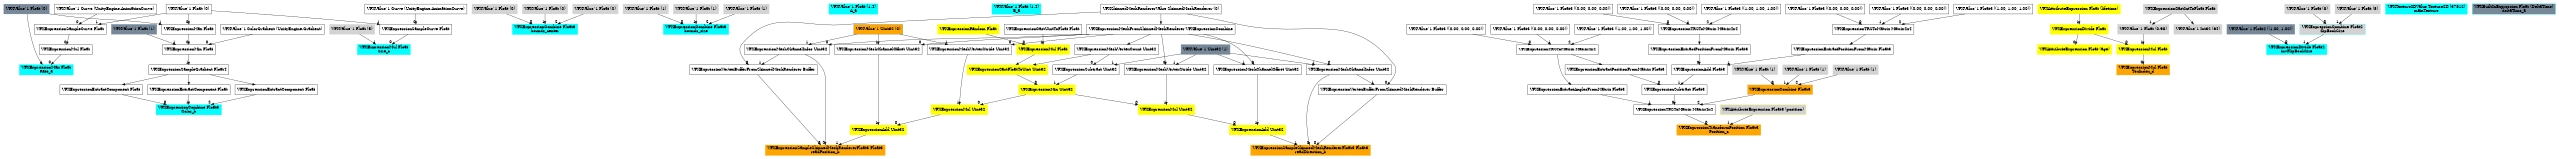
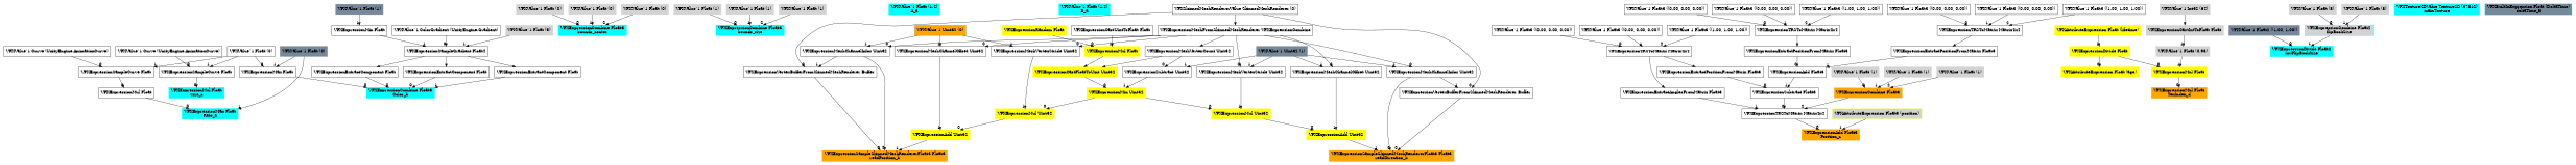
  digraph {
    node [shape=box style=filled]
    edge [headlabel=0]
    n1 [color=cyan label="VFXExpressionMax Float\nRate_a"]
    n2 [label="VFXExpressionMul Float" style=""]
    n3 [label="VFXExpressionSampleCurve Float" style=""]
    n4 [label="VFXValue`1 Curve (UnityEngine.AnimationCurve)" style=""]
    n5 [label="VFXValue`1 Float (0)" style=""]
    n6 [label="VFXExpressionMax Float" style=""]
    n7 [label="VFXExpressionSampleCurve Float" style=""]
    n8 [label="VFXExpressionMin Float" style=""]
    n9 [color=cyan label="VFXExpressionMul Float\nSize_c"]
    n10 [color=lightslategray label="VFXValue`1 Float (0)"]
    n11 [color=cyan label="VFXExpressionCombine Float3\nbounds_center"]
    n12 [color=lightgray label="VFXValue`1 Float (0)"]
    n13 [color=lightgray label="VFXValue`1 Float (0)"]
    n14 [color=lightgray label="VFXValue`1 Float (0)"]
    n15 [color=cyan label="VFXExpressionCombine Float3\nbounds_size"]
    n16 [color=lightgray label="VFXValue`1 Float (1)"]
    n17 [color=lightgray label="VFXValue`1 Float (1)"]
    n18 [color=lightgray label="VFXValue`1 Float (1)"]
    n19 [color=cyan label="VFXValue`1 Float (1.4)\nA_a"]
    n20 [color=cyan label="VFXValue`1 Float (1.4)\nB_a"]
    n21 [color=orange label="VFXExpressionSampleSkinnedMeshRendererFloat3 Float3\nreadPosition_b"]
    n22 [label="VFXExpressionVertexBufferFromSkinnedMeshRenderer Buffer" style=""]
    n23 [label="VFXSkinnedMeshRendererValue SkinnedMeshRenderer (0)" style=""]
    n24 [label="VFXExpressionMeshFromSkinnedMeshRenderer VFXExpressionCombine" style=""]
    n25 [label="VFXExpressionVertexBufferFromSkinnedMeshRenderer Buffer" style=""]
    n26 [label="VFXExpressionMeshChannelInfos Uint32" style=""]
    n27 [label="VFXExpressionMeshVertexCount Uint32" style=""]
    n28 [label="VFXExpressionMeshVertexStride Uint32" style=""]
    n29 [label="VFXExpressionMeshChannelOffset Uint32" style=""]
    n30 [label="VFXExpressionMeshChannelInfos Uint32" style=""]
    n31 [label="VFXExpressionMeshVertexStride Uint32" style=""]
    n32 [label="VFXExpressionMeshChannelOffset Uint32" style=""]
    n33 [color=orange label="VFXExpressionSampleSkinnedMeshRendererFloat3 Float3\nreadDirection_b"]
    n34 [color=yellow label="VFXExpressionCastFloatToUint Uint32"]
    n35 [label="VFXExpressionSubtract Uint32" style=""]
    n36 [color=yellow label="VFXExpressionMul Uint32"]
    n37 [color=yellow label="VFXExpressionAdd Uint32"]
    n38 [color=yellow label="VFXExpressionMul Uint32"]
    n39 [color=yellow label="VFXExpressionAdd Uint32"]
    n40 [color=lightslategray fillcolor=orange label="VFXValue`1 Uint32 (0)"]
    n41 [color=yellow label="VFXExpressionMin Uint32"]
    n42 [color=yellow label="VFXExpressionMul Float"]
    n43 [color=yellow label="VFXExpressionRandom Float"]
    n44 [label="VFXExpressionCastUintToFloat Float" style=""]
    n45 [color=lightslategray label="VFXValue`1 Uint32 (1)"]
-   n46 [color=orange label="VFXExpressionTransformPosition Float3\nPosition_c"]
+   n46 [color=orange label="VFXExpressionAdd Float3\nPosition_c"]
    n47 [label="VFXExpressionTRSToMatrix Matrix4x4" style=""]
    n48 [label="VFXExpressionSubtract Float3" style=""]
    n49 [label="VFXExpressionExtractPositionFromMatrix Float3" style=""]
    n50 [label="VFXExpressionTRSToMatrix Matrix4x4" style=""]
    n51 [label="VFXExpressionExtractAnglesFromMatrix Float3" style=""]
    n52 [label="VFXValue`1 Float3 ((0.00, 0.00, 0.00))" style=""]
    n53 [label="VFXValue`1 Float3 ((0.00, 0.00, 0.00))" style=""]
    n54 [label="VFXValue`1 Float3 ((1.00, 1.00, 1.00))" style=""]
    n55 [label="VFXExpressionAdd Float3" style=""]
    n56 [label="VFXExpressionExtractPositionFromMatrix Float3" style=""]
    n57 [label="VFXExpressionTRSToMatrix Matrix4x4" style=""]
    n58 [label="VFXValue`1 Float3 ((0.00, 0.00, 0.00))" style=""]
    n59 [label="VFXValue`1 Float3 ((0.00, 0.00, 0.00))" style=""]
    n60 [label="VFXValue`1 Float3 ((1.00, 1.00, 1.00))" style=""]
    n61 [label="VFXExpressionExtractPositionFromMatrix Float3" style=""]
    n62 [label="VFXExpressionTRSToMatrix Matrix4x4" style=""]
    n63 [label="VFXValue`1 Float3 ((0.00, 0.00, 0.00))" style=""]
    n64 [label="VFXValue`1 Float3 ((0.00, 0.00, 0.00))" style=""]
    n65 [label="VFXValue`1 Float3 ((1.00, 1.00, 1.00))" style=""]
    n66 [color=lightgray fillcolor=orange label="VFXExpressionCombine Float3"]
    n67 [color=lightgray label="VFXValue`1 Float (1)"]
    n68 [color=lightgray label="VFXValue`1 Float (1)"]
    n69 [color=lightgray label="VFXValue`1 Float (1)"]
    n70 [color=yellow fillcolor=lightgray label="VFXAttributeExpression Float3 (position)"]
    n71 [color=cyan label="VFXExpressionCombine Float3\nColor_b"]
    n72 [label="VFXExpressionExtractComponent Float" style=""]
    n73 [label="VFXExpressionSampleGradient Float4" style=""]
    n74 [label="VFXExpressionExtractComponent Float" style=""]
    n75 [label="VFXExpressionExtractComponent Float" style=""]
    n76 [label="VFXValue`1 ColorGradient (UnityEngine.Gradient)" style=""]
    n77 [color=lightslategray label="VFXValue`1 Float (1)"]
    n78 [label="VFXValue`1 Curve (UnityEngine.AnimationCurve)" style=""]
    n79 [color=lightgray label="VFXValue`1 Float (5)"]
    n80 [color=orange label="VFXExpressionMul Float\nTexIndex_d"]
    n81 [color=yellow label="VFXExpressionMul Float"]
    n82 [color=yellow label="VFXExpressionDivide Float"]
    n83 [color=yellow label="VFXAttributeExpression Float (age)"]
    n84 [color=yellow label="VFXAttributeExpression Float (lifetime)"]
    n85 [color=lightgray label="VFXValue`1 Float (0.98)"]
    n86 [color=lightgray label="VFXExpressionCastIntToFloat Float"]
    n87 [color=lightgray label="VFXValue`1 Int32 (64)"]
    n88 [color=cyan fillcolor=lightgray label="VFXExpressionCombine Float2\nflipBookSize"]
    n89 [color=cyan label="VFXExpressionDivide Float2\ninvFlipBookSize"]
    n90 [color=lightgray label="VFXValue`1 Float (8)"]
    n91 [color=lightgray label="VFXValue`1 Float (8)"]
    n92 [color=lightslategray label="VFXValue`1 Float2 ((1.00, 1.00))"]
    n93 [color=cyan label="VFXTexture2DValue Texture2D (37812)\nmainTexture"]
    n94 [color=cyan fillcolor=lightslategray label="VFXBuiltInExpression Float (DeltaTime)\ndeltaTime_a"]
    n2 -> n1
    n3 -> n2
    n4 -> n3
    n5 -> n3 [headlabel=1]
    n5 -> n6
    n5 -> n7 [headlabel=1]
-   n6 -> n8
+   n6 -> n71
    n7 -> n9
    n8 -> n73 [headlabel=1]
    n10 -> n1 [headlabel=1]
    n10 -> n6 [headlabel=1]
    n12 -> n11
    n13 -> n11 [headlabel=1]
    n14 -> n11 [headlabel=2]
    n16 -> n15
    n17 -> n15 [headlabel=1]
    n18 -> n15 [headlabel=2]
    n22 -> n21
    n23 -> n22
    n23 -> n24 [headlabel=""]
    n23 -> n25
    n24 -> n26
    n24 -> n27 [headlabel=""]
    n24 -> n28
    n24 -> n29
    n24 -> n30
    n24 -> n31
    n24 -> n32
    n25 -> n33
    n26 -> n21 [headlabel=2]
    n26 -> n22 [headlabel=1]
    n27 -> n34 [headlabel=""]
    n27 -> n35
    n28 -> n36 [headlabel=1]
    n29 -> n37 [headlabel=1]
    n30 -> n25 [headlabel=1]
    n30 -> n33 [headlabel=2]
    n31 -> n38 [headlabel=1]
    n32 -> n39 [headlabel=1]
    n34 -> n41
    n35 -> n41 [headlabel=1]
    n36 -> n37
    n37 -> n21 [headlabel=1]
    n38 -> n39
    n39 -> n33 [headlabel=1]
    n40 -> n26 [headlabel=1]
    n40 -> n28 [headlabel=1]
    n40 -> n29 [headlabel=1]
    n41 -> n36
    n41 -> n38
    n42 -> n34 [headlabel=""]
    n43 -> n42
    n44 -> n42 [headlabel=1]
    n45 -> n30 [headlabel=1]
    n45 -> n31 [headlabel=1]
    n45 -> n32 [headlabel=1]
    n45 -> n35 [headlabel=1]
    n47 -> n46
    n48 -> n47
    n49 -> n48
    n50 -> n49 [headlabel=""]
    n50 -> n51 [headlabel=""]
    n51 -> n47 [headlabel=1]
    n52 -> n50
    n53 -> n50 [headlabel=1]
    n54 -> n50 [headlabel=2]
    n55 -> n48 [headlabel=1]
    n56 -> n55
    n57 -> n56 [headlabel=""]
    n58 -> n57
    n59 -> n57 [headlabel=1]
    n60 -> n57 [headlabel=2]
    n61 -> n55 [headlabel=1]
    n62 -> n61 [headlabel=""]
    n63 -> n62
    n64 -> n62 [headlabel=1]
    n65 -> n62 [headlabel=2]
    n66 -> n47 [headlabel=2]
    n67 -> n66
    n68 -> n66 [headlabel=1]
    n69 -> n66 [headlabel=2]
    n70 -> n46 [headlabel=1]
    n72 -> n71
    n73 -> n72 [headlabel=""]
    n73 -> n74 [headlabel=""]
    n73 -> n75 [headlabel=""]
    n74 -> n71 [headlabel=1]
    n75 -> n71 [headlabel=2]
-   n76 -> n8
+   n76 -> n73
    n77 -> n8 [headlabel=1]
    n78 -> n7
-   n79 -> n9 [headlabel=1]
+   n79 -> n73 [headlabel=1]
    n81 -> n80
    n82 -> n81
    n82 -> n83
    n84 -> n82 [headlabel=1]
    n85 -> n81 [headlabel=1]
    n86 -> n85 [headlabel=1]
-   n86 -> n87 [headlabel=""]
+   n87 -> n86 [headlabel=""]
    n88 -> n89 [headlabel=1]
    n90 -> n88
    n91 -> n88 [headlabel=1]
    n92 -> n89
  }
